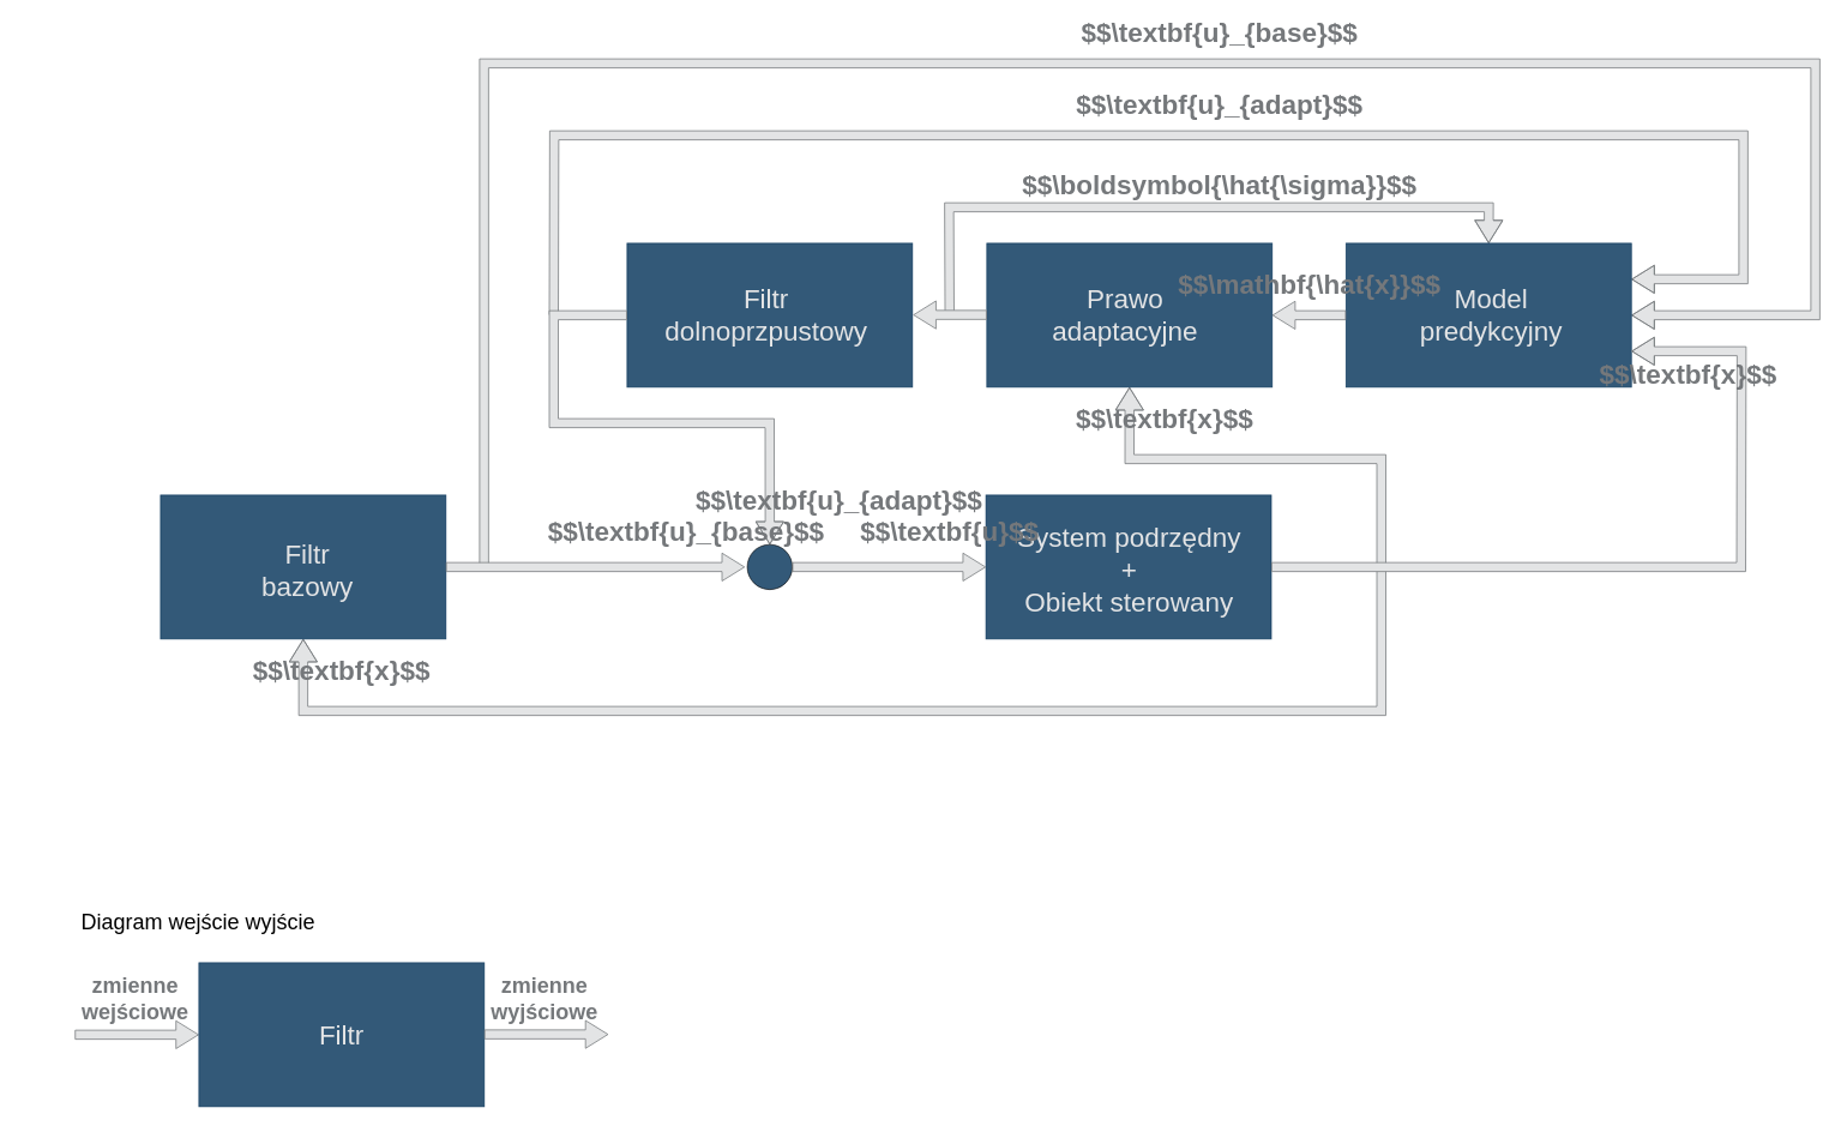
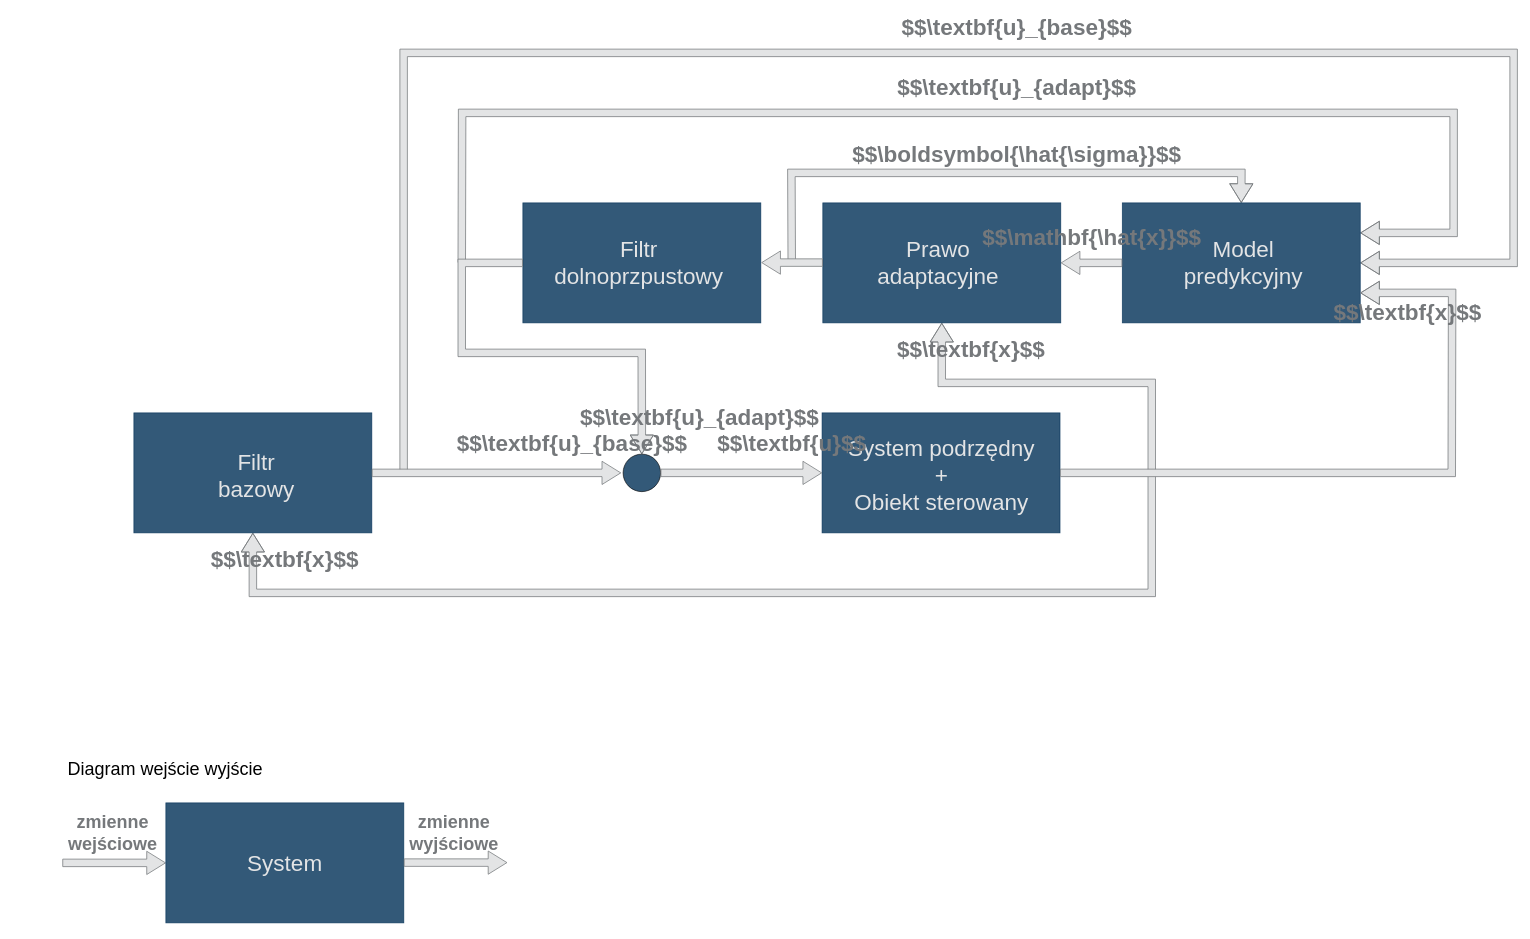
  <mxCell id="0" />
  <mxCell id="1" parent="0" />
  <mxCell id="2" value="" style="shape=flexArrow;endArrow=classic;html=1;rounded=0;labelBackgroundColor=default;strokeColor=#75787B;fontFamily=Arial;fontSize=24;fontColor=#75787B;startSize=8;endSize=8;curved=1;fillColor=#E3E4E5;entryX=1;entryY=0.5;entryDx=0;entryDy=0;" parent="1" target="14" edge="1"><mxGeometry width="50" height="50" relative="1" as="geometry"><mxPoint x="537.67" y="630" as="sourcePoint" /><mxPoint x="1987.67" y="400" as="targetPoint" /><Array as="points"><mxPoint x="537.67" y="70" /><mxPoint x="2017.67" y="70" /><mxPoint x="2017.67" y="350" /></Array></mxGeometry></mxCell>
  <mxCell id="3" value="" style="shape=flexArrow;endArrow=classic;html=1;rounded=0;labelBackgroundColor=default;strokeColor=#75787B;fontFamily=Arial;fontSize=24;fontColor=#75787B;startSize=8;endSize=8;curved=1;fillColor=#E3E4E5;entryX=1;entryY=0.25;entryDx=0;entryDy=0;" parent="1" target="14" edge="1"><mxGeometry width="50" height="50" relative="1" as="geometry"><mxPoint x="615.17" y="350" as="sourcePoint" /><mxPoint x="1457.67" y="90" as="targetPoint" /><Array as="points"><mxPoint x="615.67" y="150" /><mxPoint x="1937.67" y="150" /><mxPoint x="1937.67" y="310" /></Array></mxGeometry></mxCell>
  <mxCell id="4" value="" style="shape=flexArrow;endArrow=classic;html=1;rounded=0;labelBackgroundColor=default;strokeColor=#75787B;fontFamily=Arial;fontSize=24;fontColor=#75787B;startSize=8;endSize=8;curved=1;fillColor=#E3E4E5;entryX=0.5;entryY=1;entryDx=0;entryDy=0;" parent="1" target="7" edge="1"><mxGeometry width="50" height="50" relative="1" as="geometry"><mxPoint x="1535.17" y="630" as="sourcePoint" /><mxPoint x="1100.34" y="710" as="targetPoint" /><Array as="points"><mxPoint x="1535.17" y="790" /><mxPoint x="336.67" y="790" /></Array></mxGeometry></mxCell>
  <mxCell id="5" value="" style="shape=flexArrow;endArrow=classic;html=1;rounded=0;labelBackgroundColor=default;strokeColor=#75787B;fontFamily=Arial;fontSize=24;fontColor=#75787B;startSize=8;endSize=8;curved=1;fillColor=#E3E4E5;entryX=0.5;entryY=0;entryDx=0;entryDy=0;" parent="1" target="14" edge="1"><mxGeometry width="50" height="50" relative="1" as="geometry"><mxPoint x="1055.17" y="350" as="sourcePoint" /><mxPoint x="1715.17" y="180" as="targetPoint" /><Array as="points"><mxPoint x="1054.67" y="230" /><mxPoint x="1654.67" y="230" /></Array></mxGeometry></mxCell>
  <mxCell id="6" value="" style="shape=flexArrow;endArrow=classic;html=1;rounded=0;labelBackgroundColor=default;strokeColor=#75787B;fontFamily=Arial;fontSize=24;fontColor=#75787B;startSize=8;endSize=8;curved=1;fillColor=#E3E4E5;entryX=0.5;entryY=1;entryDx=0;entryDy=0;" parent="1" target="13" edge="1"><mxGeometry width="50" height="50" relative="1" as="geometry"><mxPoint x="1535.17" y="630" as="sourcePoint" /><mxPoint x="1695.17" y="510" as="targetPoint" /><Array as="points"><mxPoint x="1535.17" y="510" /><mxPoint x="1255.17" y="510" /></Array></mxGeometry></mxCell>
  <mxCell id="7" value="" style="rounded=0;whiteSpace=wrap;html=1;fontSize=16;fillColor=#003057;strokeColor=#003057;opacity=80;" parent="1" vertex="1"><mxGeometry x="178" y="550" width="317.27" height="160" as="geometry" /></mxCell>
  <mxCell id="8" value="" style="rounded=0;whiteSpace=wrap;html=1;fontSize=16;fillColor=#003057;strokeColor=#003057;opacity=80;" parent="1" vertex="1"><mxGeometry x="1095.59" y="550" width="317.27" height="160" as="geometry" /></mxCell>
  <mxCell id="9" value="" style="shape=flexArrow;endArrow=classic;html=1;rounded=0;labelBackgroundColor=default;strokeColor=#75787B;fontFamily=Arial;fontSize=24;fontColor=#75787B;startSize=8;endSize=8;curved=1;exitX=1;exitY=0.5;exitDx=0;exitDy=0;fillColor=#E3E4E5;" parent="1" source="7" edge="1"><mxGeometry width="50" height="50" relative="1" as="geometry"><mxPoint x="981.53" y="600" as="sourcePoint" /><mxPoint x="827.67" y="630" as="targetPoint" /></mxGeometry></mxCell>
  <mxCell id="10" value="&lt;div style=&quot;font-size: 30px;&quot;&gt;&lt;font style=&quot;font-size: 30px;&quot; color=&quot;#e3e4e5&quot;&gt;Filtr&lt;/font&gt;&lt;/div&gt;&lt;div style=&quot;font-size: 30px;&quot;&gt;&lt;font style=&quot;font-size: 30px;&quot; color=&quot;#e3e4e5&quot;&gt;bazowy&lt;br&gt;&lt;/font&gt;&lt;/div&gt;" style="text;html=1;strokeColor=none;fillColor=none;align=center;verticalAlign=middle;whiteSpace=wrap;rounded=0;fontSize=24;fontFamily=Arial;fontColor=default;" parent="1" vertex="1"><mxGeometry x="242.63" y="620" width="197.37" height="25" as="geometry" /></mxCell>
  <mxCell id="11" value="&lt;div style=&quot;font-size: 30px;&quot;&gt;&lt;font style=&quot;font-size: 30px;&quot; color=&quot;#e3e4e5&quot;&gt;System podrzędny +&lt;/font&gt;&lt;/div&gt;&lt;div style=&quot;font-size: 30px;&quot;&gt;&lt;font style=&quot;font-size: 30px;&quot; color=&quot;#e3e4e5&quot;&gt;Obiekt sterowany&lt;/font&gt;&lt;/div&gt;" style="text;html=1;strokeColor=none;fillColor=none;align=center;verticalAlign=middle;whiteSpace=wrap;rounded=0;fontSize=24;fontFamily=Arial;fontColor=default;" parent="1" vertex="1"><mxGeometry x="1123.02" y="590.75" width="264.4" height="83.5" as="geometry" /></mxCell>
  <mxCell id="12" value="" style="rounded=0;whiteSpace=wrap;html=1;fontSize=16;fillColor=#003057;strokeColor=#003057;opacity=80;" parent="1" vertex="1"><mxGeometry x="696.66" y="270" width="317.27" height="160" as="geometry" /></mxCell>
  <mxCell id="13" value="" style="rounded=0;whiteSpace=wrap;html=1;fontSize=16;fillColor=#003057;strokeColor=#003057;opacity=80;" parent="1" vertex="1"><mxGeometry x="1096.59" y="270" width="317.27" height="160" as="geometry" /></mxCell>
  <mxCell id="14" value="" style="rounded=0;whiteSpace=wrap;html=1;fontSize=16;fillColor=#003057;strokeColor=#003057;opacity=80;" parent="1" vertex="1"><mxGeometry x="1495.9" y="270" width="317.27" height="160" as="geometry" /></mxCell>
  <mxCell id="15" value="&lt;font style=&quot;font-size: 30px;&quot; color=&quot;#e3e4e5&quot;&gt;Model predykcyjny&lt;br&gt;&lt;/font&gt;" style="text;html=1;strokeColor=none;fillColor=none;align=center;verticalAlign=middle;whiteSpace=wrap;rounded=0;fontSize=24;fontFamily=Arial;fontColor=default;" parent="1" vertex="1"><mxGeometry x="1557.52" y="335" width="199.47" height="30" as="geometry" /></mxCell>
  <mxCell id="16" value="" style="shape=flexArrow;endArrow=classic;html=1;rounded=0;labelBackgroundColor=default;strokeColor=#75787B;fontFamily=Arial;fontSize=24;fontColor=#75787B;startSize=8;endSize=8;curved=1;fillColor=#E3E4E5;entryX=1;entryY=0.75;entryDx=0;entryDy=0;exitX=1;exitY=0.5;exitDx=0;exitDy=0;" parent="1" source="8" target="14" edge="1"><mxGeometry width="50" height="50" relative="1" as="geometry"><mxPoint x="1738.84" y="710" as="sourcePoint" /><mxPoint x="2137.84" y="510" as="targetPoint" /><Array as="points"><mxPoint x="1935.17" y="630" /><mxPoint x="1935.67" y="390" /></Array></mxGeometry></mxCell>
  <mxCell id="17" value="" style="shape=flexArrow;endArrow=classic;html=1;rounded=0;labelBackgroundColor=default;strokeColor=#75787B;fontFamily=Arial;fontSize=24;fontColor=#75787B;startSize=8;endSize=8;curved=1;exitX=0;exitY=0.5;exitDx=0;exitDy=0;fillColor=#E3E4E5;entryX=1;entryY=0.5;entryDx=0;entryDy=0;" parent="1" source="14" target="13" edge="1"><mxGeometry width="50" height="50" relative="1" as="geometry"><mxPoint x="1379.17" y="430" as="sourcePoint" /><mxPoint x="1540.17" y="430" as="targetPoint" /></mxGeometry></mxCell>
  <mxCell id="18" value="" style="shape=flexArrow;endArrow=classic;html=1;rounded=0;labelBackgroundColor=default;strokeColor=#75787B;fontFamily=Arial;fontSize=24;fontColor=#75787B;startSize=8;endSize=8;curved=1;exitX=0;exitY=0.5;exitDx=0;exitDy=0;fillColor=#E3E4E5;entryX=1;entryY=0.5;entryDx=0;entryDy=0;" parent="1" edge="1"><mxGeometry width="50" height="50" relative="1" as="geometry"><mxPoint x="1096.59" y="349.63" as="sourcePoint" /><mxPoint x="1014.59" y="349.63" as="targetPoint" /></mxGeometry></mxCell>
  <mxCell id="19" value="&lt;font style=&quot;font-size: 30px;&quot; color=&quot;#e3e4e5&quot;&gt;Prawo adaptacyjne&lt;br&gt;&lt;/font&gt;" style="text;html=1;strokeColor=none;fillColor=none;align=center;verticalAlign=middle;whiteSpace=wrap;rounded=0;fontSize=24;fontFamily=Arial;fontColor=default;" parent="1" vertex="1"><mxGeometry x="1151.47" y="335" width="199.47" height="30" as="geometry" /></mxCell>
  <mxCell id="20" value="&lt;font style=&quot;font-size: 30px;&quot; color=&quot;#e3e4e5&quot;&gt;Filtr dolnoprzpustowy&lt;br&gt;&lt;/font&gt;" style="text;html=1;strokeColor=none;fillColor=none;align=center;verticalAlign=middle;whiteSpace=wrap;rounded=0;fontSize=24;fontFamily=Arial;fontColor=default;" parent="1" vertex="1"><mxGeometry x="751.63" y="335" width="199.47" height="30" as="geometry" /></mxCell>
  <mxCell id="21" value="" style="shape=flexArrow;endArrow=classic;html=1;rounded=0;labelBackgroundColor=default;strokeColor=#75787B;fontFamily=Arial;fontSize=24;fontColor=#75787B;startSize=8;endSize=8;curved=1;fillColor=#E3E4E5;exitX=0;exitY=0.5;exitDx=0;exitDy=0;" parent="1" source="12" target="22" edge="1"><mxGeometry width="50" height="50" relative="1" as="geometry"><mxPoint x="640.17" y="395" as="sourcePoint" /><mxPoint x="855.17" y="620" as="targetPoint" /><Array as="points"><mxPoint x="615.17" y="350" /><mxPoint x="615.17" y="470" /><mxPoint x="855.17" y="470" /></Array></mxGeometry></mxCell>
  <mxCell id="22" value="" style="ellipse;whiteSpace=wrap;html=1;fillColor=#003057;opacity=80;" parent="1" vertex="1"><mxGeometry x="830.3" y="605" width="50" height="50" as="geometry" /></mxCell>
  <mxCell id="23" value="" style="shape=flexArrow;endArrow=classic;html=1;rounded=0;labelBackgroundColor=default;strokeColor=#75787B;fontFamily=Arial;fontSize=24;fontColor=#75787B;startSize=8;endSize=8;curved=1;exitX=1;exitY=0.5;exitDx=0;exitDy=0;fillColor=#E3E4E5;entryX=0;entryY=0.5;entryDx=0;entryDy=0;" parent="1" source="22" target="8" edge="1"><mxGeometry width="50" height="50" relative="1" as="geometry"><mxPoint x="1190.7" y="629.29" as="sourcePoint" /><mxPoint x="1328.7" y="629.29" as="targetPoint" /></mxGeometry></mxCell>
  <mxCell id="24" value="&lt;font color=&quot;#75787b&quot;&gt;zmienne wejściowe&lt;br&gt;&lt;/font&gt;" style="text;html=1;strokeColor=none;fillColor=none;align=center;verticalAlign=middle;whiteSpace=wrap;rounded=0;fontSize=24;fontFamily=Arial;fontStyle=1;labelBackgroundColor=none;labelBorderColor=none;" parent="1" vertex="1"><mxGeometry x="110" y="1090" width="80" height="40" as="geometry" /></mxCell>
  <mxCell id="25" value="&lt;div style=&quot;font-size: 30px;&quot;&gt;&lt;b style=&quot;font-size: 30px;&quot;&gt;$$\textbf{u}_{adapt}$$&lt;/b&gt;&lt;/div&gt;" style="text;html=1;strokeColor=none;fillColor=none;align=center;verticalAlign=middle;whiteSpace=wrap;rounded=0;fontSize=30;fontFamily=Arial;fontColor=#75787B;" parent="1" vertex="1"><mxGeometry x="864.56" y="540" width="135" height="30" as="geometry" /></mxCell>
  <mxCell id="26" value="&lt;div style=&quot;font-size: 30px;&quot;&gt;&lt;b style=&quot;font-size: 30px;&quot;&gt;$$\textbf{u}_{base}$$&lt;/b&gt;&lt;/div&gt;" style="text;html=1;strokeColor=none;fillColor=none;align=center;verticalAlign=middle;whiteSpace=wrap;rounded=0;fontSize=30;fontFamily=Arial;fontColor=#75787B;" parent="1" vertex="1"><mxGeometry x="695.3" y="575" width="135" height="30" as="geometry" /></mxCell>
  <mxCell id="27" value="&lt;div style=&quot;font-size: 30px;&quot;&gt;&lt;font color=&quot;#75787b&quot; face=&quot;Arial&quot; style=&quot;font-size: 30px;&quot;&gt;&lt;b style=&quot;font-size: 30px;&quot;&gt;$$\boldsymbol{\hat{\sigma}}$$&lt;/b&gt;&lt;/font&gt;&lt;/div&gt;" style="text;html=1;strokeColor=none;fillColor=none;align=center;verticalAlign=middle;whiteSpace=wrap;rounded=0;fontSize=30;" parent="1" vertex="1"><mxGeometry x="1340.26" y="190" width="31" height="30" as="geometry" /></mxCell>
  <mxCell id="28" value="&lt;div style=&quot;font-size: 30px;&quot;&gt;&lt;b style=&quot;font-size: 30px;&quot;&gt;$$\textbf{u}$$&lt;/b&gt;&lt;/div&gt;" style="text;html=1;strokeColor=none;fillColor=none;align=center;verticalAlign=middle;whiteSpace=wrap;rounded=0;fontSize=30;fontFamily=Arial;fontColor=#75787B;" parent="1" vertex="1"><mxGeometry x="987.67" y="575" width="135" height="30" as="geometry" /></mxCell>
  <mxCell id="29" value="&lt;div style=&quot;font-size: 30px;&quot;&gt;&lt;b style=&quot;font-size: 30px;&quot;&gt;$$\textbf{x}$$&lt;/b&gt;&lt;/div&gt;" style="text;html=1;strokeColor=none;fillColor=none;align=center;verticalAlign=middle;whiteSpace=wrap;rounded=0;fontSize=30;fontFamily=Arial;fontColor=#75787B;" parent="1" vertex="1"><mxGeometry x="1226.67" y="450" width="135" height="30" as="geometry" /></mxCell>
  <mxCell id="30" value="&lt;div style=&quot;font-size: 30px;&quot;&gt;&lt;b style=&quot;font-size: 30px;&quot;&gt;$$\mathbf{\hat{x}}$$&lt;/b&gt;&lt;/div&gt;" style="text;html=1;strokeColor=none;fillColor=none;align=center;verticalAlign=middle;whiteSpace=wrap;rounded=0;fontSize=30;fontFamily=Arial;fontColor=#75787B;" parent="1" vertex="1"><mxGeometry x="1388.17" y="300" width="135" height="30" as="geometry" /></mxCell>
  <mxCell id="31" value="&lt;div style=&quot;font-size: 30px;&quot;&gt;&lt;b style=&quot;font-size: 30px;&quot;&gt;$$\textbf{x}$$&lt;/b&gt;&lt;/div&gt;" style="text;html=1;strokeColor=none;fillColor=none;align=center;verticalAlign=middle;whiteSpace=wrap;rounded=0;fontSize=30;fontFamily=Arial;fontColor=#75787B;" parent="1" vertex="1"><mxGeometry x="1808.67" y="400" width="135" height="30" as="geometry" /></mxCell>
  <mxCell id="32" value="&lt;div style=&quot;font-size: 30px;&quot;&gt;&lt;b style=&quot;font-size: 30px;&quot;&gt;$$\textbf{x}$$&lt;/b&gt;&lt;/div&gt;" style="text;html=1;strokeColor=none;fillColor=none;align=center;verticalAlign=middle;whiteSpace=wrap;rounded=0;fontSize=30;fontFamily=Arial;fontColor=#75787B;" parent="1" vertex="1"><mxGeometry x="311.79" y="730" width="135" height="30" as="geometry" /></mxCell>
  <mxCell id="33" value="" style="shape=flexArrow;endArrow=classic;html=1;rounded=0;labelBackgroundColor=default;strokeColor=#75787B;fontFamily=Arial;fontSize=24;fontColor=#75787B;startSize=8;endSize=8;curved=1;exitX=1;exitY=0.5;exitDx=0;exitDy=0;fillColor=#E3E4E5;entryX=0;entryY=0.5;entryDx=0;entryDy=0;" parent="1" edge="1"><mxGeometry width="50" height="50" relative="1" as="geometry"><mxPoint x="82.65" y="1150" as="sourcePoint" /><mxPoint x="220.65" y="1150" as="targetPoint" /></mxGeometry></mxCell>
  <mxCell id="34" value="&lt;div style=&quot;font-size: 30px;&quot;&gt;&lt;b style=&quot;font-size: 30px;&quot;&gt;$$\textbf{u}_{adapt}$$&lt;/b&gt;&lt;/div&gt;" style="text;html=1;strokeColor=none;fillColor=none;align=center;verticalAlign=middle;whiteSpace=wrap;rounded=0;fontSize=30;fontFamily=Arial;fontColor=#75787B;" parent="1" vertex="1"><mxGeometry x="1288.26" y="100" width="135" height="30" as="geometry" /></mxCell>
  <mxCell id="35" value="&lt;div style=&quot;font-size: 30px;&quot;&gt;&lt;b style=&quot;font-size: 30px;&quot;&gt;$$\textbf{u}_{base}$$&lt;/b&gt;&lt;/div&gt;" style="text;html=1;strokeColor=none;fillColor=none;align=center;verticalAlign=middle;whiteSpace=wrap;rounded=0;fontSize=30;fontFamily=Arial;fontColor=#75787B;" parent="1" vertex="1"><mxGeometry x="1288.26" y="20" width="135" height="30" as="geometry" /></mxCell>
  <mxCell id="36" value="" style="rounded=0;whiteSpace=wrap;html=1;fontSize=16;fillColor=#003057;strokeColor=#003057;opacity=80;" vertex="1" parent="1"><mxGeometry x="220.65" y="1070" width="317.27" height="160" as="geometry" /></mxCell>
  <mxCell id="37" value="&lt;font style=&quot;font-size: 24px;&quot;&gt;Diagram wejście wyjście&lt;br&gt;&lt;/font&gt;" style="text;html=1;strokeColor=none;fillColor=none;align=center;verticalAlign=middle;whiteSpace=wrap;rounded=0;" vertex="1" parent="1"><mxGeometry x="20" y="1010" width="400" height="30" as="geometry" /></mxCell>
- <mxCell id="38" value="&lt;div style=&quot;font-size: 30px;&quot;&gt;&lt;font style=&quot;font-size: 30px;&quot; color=&quot;#e3e4e5&quot;&gt;Filtr&lt;/font&gt;&lt;/div&gt;" style="text;html=1;strokeColor=none;fillColor=none;align=center;verticalAlign=middle;whiteSpace=wrap;rounded=0;fontSize=24;fontFamily=Arial;fontColor=default;" vertex="1" parent="1"><mxGeometry x="280.6" y="1137.5" width="197.37" height="25" as="geometry" /></mxCell>
+ <mxCell id="38" value="&lt;div style=&quot;font-size: 30px;&quot;&gt;&lt;font style=&quot;font-size: 30px;&quot; color=&quot;#e3e4e5&quot;&gt;System&lt;/font&gt;&lt;/div&gt;" style="text;html=1;strokeColor=none;fillColor=none;align=center;verticalAlign=middle;whiteSpace=wrap;rounded=0;fontSize=24;fontFamily=Arial;fontColor=default;" vertex="1" parent="1"><mxGeometry x="280.6" y="1137.5" width="197.37" height="25" as="geometry" /></mxCell>
  <mxCell id="39" value="&lt;font color=&quot;#75787b&quot;&gt;zmienne wyjściowe&lt;br&gt;&lt;/font&gt;" style="text;html=1;strokeColor=none;fillColor=none;align=center;verticalAlign=middle;whiteSpace=wrap;rounded=0;fontSize=24;fontFamily=Arial;fontStyle=1;labelBackgroundColor=none;labelBorderColor=none;" vertex="1" parent="1"><mxGeometry x="560" y="1090" width="90" height="40" as="geometry" /></mxCell>
  <mxCell id="40" value="" style="shape=flexArrow;endArrow=classic;html=1;rounded=0;labelBackgroundColor=default;strokeColor=#75787B;fontFamily=Arial;fontSize=24;fontColor=#75787B;startSize=8;endSize=8;curved=1;exitX=1;exitY=0.5;exitDx=0;exitDy=0;fillColor=#E3E4E5;entryX=0;entryY=0.5;entryDx=0;entryDy=0;" edge="1" parent="1"><mxGeometry width="50" height="50" relative="1" as="geometry"><mxPoint x="537.92" y="1149.66" as="sourcePoint" /><mxPoint x="675.92" y="1149.66" as="targetPoint" /></mxGeometry></mxCell>
